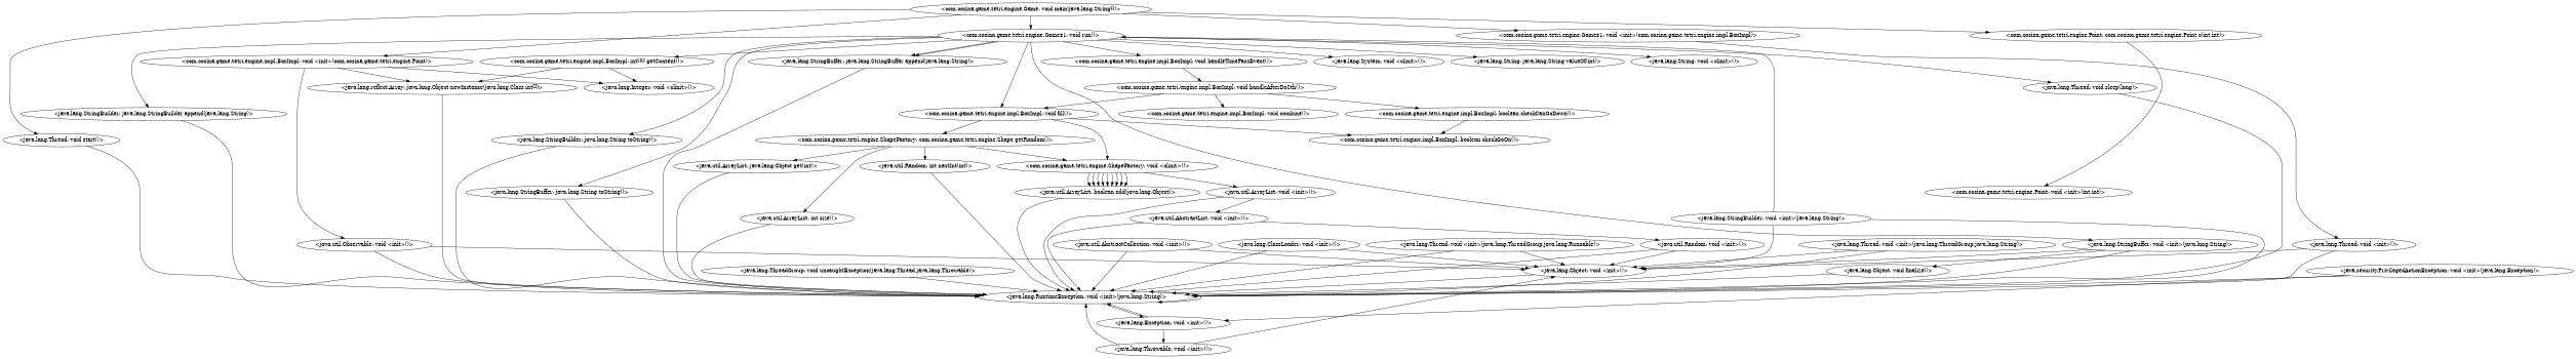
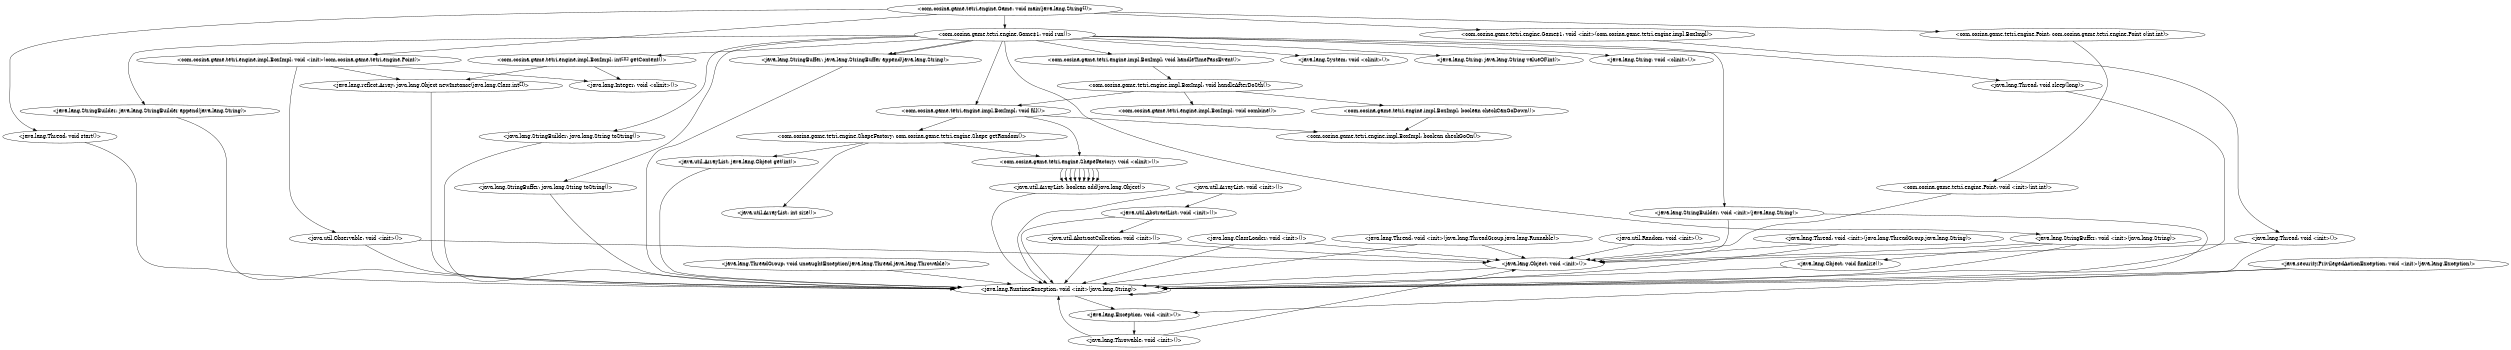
  digraph {
    "<com.cosina.game.tetri.engine.Game: void main(java.lang.String[])>"
    "<com.cosina.game.tetri.engine.Point: com.cosina.game.tetri.engine.Point c(int,int)>"
    "<com.cosina.game.tetri.engine.Game$1: void <init>(com.cosina.game.tetri.engine.impl.BoxImpl)>"
    "<com.cosina.game.tetri.engine.impl.BoxImpl: void <init>(com.cosina.game.tetri.engine.Point)>"
    "<com.cosina.game.tetri.engine.Game$1: void run()>"
    "<java.lang.Thread: void start()>"
    "<com.cosina.game.tetri.engine.Point: void <init>(int,int)>"
    "<java.lang.Thread: void <init>()>"
    "<java.lang.Integer: void <clinit>()>"
    "<java.lang.reflect.Array: java.lang.Object newInstance(java.lang.Class,int[])>"
    "<java.util.Observable: void <init>()>"
    "<java.lang.System: void <clinit>()>"
    "<java.lang.StringBuilder: void <init>(java.lang.String)>"
    "<java.lang.String: java.lang.String valueOf(int)>"
    "<java.lang.StringBuffer: void <init>(java.lang.String)>"
    "<java.lang.Thread: void sleep(long)>"
    "<java.lang.String: void <clinit>()>"
    "<java.lang.StringBuilder: java.lang.StringBuilder append(java.lang.String)>"
    "<java.lang.StringBuilder: java.lang.String toString()>"
    "<java.lang.StringBuffer: java.lang.String toString()>"
    "<java.lang.StringBuffer: java.lang.StringBuffer append(java.lang.String)>"
    "<com.cosina.game.tetri.engine.impl.BoxImpl: void fill()>"
    "<com.cosina.game.tetri.engine.impl.BoxImpl: void handleTimePassEvent()>"
    "<com.cosina.game.tetri.engine.impl.BoxImpl: int[][] getContent()>"
    "<java.lang.RuntimeException: void <init>(java.lang.String)>"
    "<java.lang.Object: void <init>()>"
    "<java.lang.ThreadGroup: void uncaughtException(java.lang.Thread,java.lang.Throwable)>"
    "<java.lang.Exception: void <init>()>"
    "<java.lang.Throwable: void <init>()>"
    "<java.lang.ClassLoader: void <init>()>"
    "<java.lang.Object: void finalize()>"
    "<java.security.PrivilegedActionException: void <init>(java.lang.Exception)>"
    "<java.lang.Thread: void <init>(java.lang.ThreadGroup,java.lang.Runnable)>"
    "<java.lang.Thread: void <init>(java.lang.ThreadGroup,java.lang.String)>"
    "<com.cosina.game.tetri.engine.ShapeFactory: void <clinit>()>"
    "<com.cosina.game.tetri.engine.impl.BoxImpl: boolean checkGoOn()>"
    "<com.cosina.game.tetri.engine.ShapeFactory: com.cosina.game.tetri.engine.Shape getRandom()>"
    "<com.cosina.game.tetri.engine.impl.BoxImpl: void handleAfterDoSth()>"
    "<java.util.ArrayList: void <init>()>"
    "<java.util.ArrayList: boolean add(java.lang.Object)>"
    "<java.util.ArrayList: int size()>"
-   "<java.util.Random: int nextInt(int)>"
    "<java.util.ArrayList: java.lang.Object get(int)>"
    "<com.cosina.game.tetri.engine.impl.BoxImpl: boolean checkCanGoDown()>"
    "<com.cosina.game.tetri.engine.impl.BoxImpl: void combine()>"
    "<java.util.AbstractList: void <init>()>"
    "<java.util.Random: void <init>()>"
    "<java.util.AbstractCollection: void <init>()>"
    "<com.cosina.game.tetri.engine.Game: void main(java.lang.String[])>" -> "<com.cosina.game.tetri.engine.Point: com.cosina.game.tetri.engine.Point c(int,int)>"
    "<com.cosina.game.tetri.engine.Game: void main(java.lang.String[])>" -> "<com.cosina.game.tetri.engine.Game$1: void <init>(com.cosina.game.tetri.engine.impl.BoxImpl)>"
    "<com.cosina.game.tetri.engine.Game: void main(java.lang.String[])>" -> "<com.cosina.game.tetri.engine.impl.BoxImpl: void <init>(com.cosina.game.tetri.engine.Point)>"
    "<com.cosina.game.tetri.engine.Game: void main(java.lang.String[])>" -> "<com.cosina.game.tetri.engine.Game$1: void run()>"
    "<com.cosina.game.tetri.engine.Game: void main(java.lang.String[])>" -> "<java.lang.Thread: void start()>"
    "<com.cosina.game.tetri.engine.Point: com.cosina.game.tetri.engine.Point c(int,int)>" -> "<com.cosina.game.tetri.engine.Point: void <init>(int,int)>"
    "<com.cosina.game.tetri.engine.Game$1: void <init>(com.cosina.game.tetri.engine.impl.BoxImpl)>" -> "<java.lang.Thread: void <init>()>"
    "<com.cosina.game.tetri.engine.impl.BoxImpl: void <init>(com.cosina.game.tetri.engine.Point)>" -> "<java.lang.Integer: void <clinit>()>"
    "<com.cosina.game.tetri.engine.impl.BoxImpl: void <init>(com.cosina.game.tetri.engine.Point)>" -> "<java.lang.reflect.Array: java.lang.Object newInstance(java.lang.Class,int[])>"
    "<com.cosina.game.tetri.engine.impl.BoxImpl: void <init>(com.cosina.game.tetri.engine.Point)>" -> "<java.util.Observable: void <init>()>"
    "<com.cosina.game.tetri.engine.Game$1: void run()>" -> "<java.lang.System: void <clinit>()>"
-   "<java.lang.StringBuilder: void <init>(java.lang.String)>" -> "<com.cosina.game.tetri.engine.Game$1: void run()>"
+   "<com.cosina.game.tetri.engine.Game$1: void run()>" -> "<java.lang.StringBuilder: void <init>(java.lang.String)>"
    "<com.cosina.game.tetri.engine.Game$1: void run()>" -> "<java.lang.String: java.lang.String valueOf(int)>"
    "<com.cosina.game.tetri.engine.Game$1: void run()>" -> "<java.lang.StringBuffer: void <init>(java.lang.String)>"
    "<com.cosina.game.tetri.engine.Game$1: void run()>" -> "<java.lang.Thread: void sleep(long)>"
    "<com.cosina.game.tetri.engine.Game$1: void run()>" -> "<java.lang.String: void <clinit>()>"
    "<com.cosina.game.tetri.engine.Game$1: void run()>" -> "<java.lang.StringBuilder: java.lang.StringBuilder append(java.lang.String)>"
    "<com.cosina.game.tetri.engine.Game$1: void run()>" -> "<java.lang.StringBuilder: java.lang.String toString()>"
    "<com.cosina.game.tetri.engine.Game$1: void run()>" -> "<java.lang.StringBuffer: java.lang.String toString()>"
    "<com.cosina.game.tetri.engine.Game$1: void run()>" -> "<java.lang.StringBuffer: java.lang.StringBuffer append(java.lang.String)>"
    "<com.cosina.game.tetri.engine.Game$1: void run()>" -> "<java.lang.StringBuffer: java.lang.StringBuffer append(java.lang.String)>"
    "<com.cosina.game.tetri.engine.Game$1: void run()>" -> "<com.cosina.game.tetri.engine.impl.BoxImpl: void fill()>"
    "<com.cosina.game.tetri.engine.Game$1: void run()>" -> "<com.cosina.game.tetri.engine.impl.BoxImpl: void handleTimePassEvent()>"
    "<com.cosina.game.tetri.engine.Game$1: void run()>" -> "<com.cosina.game.tetri.engine.impl.BoxImpl: int[][] getContent()>"
    "<java.lang.Thread: void start()>" -> "<java.lang.RuntimeException: void <init>(java.lang.String)>"
+   "<com.cosina.game.tetri.engine.Point: void <init>(int,int)>" -> "<java.lang.Object: void <init>()>"
    "<java.lang.Thread: void <init>()>" -> "<java.lang.RuntimeException: void <init>(java.lang.String)>"
    "<java.lang.Thread: void <init>()>" -> "<java.lang.Object: void <init>()>"
    "<java.lang.reflect.Array: java.lang.Object newInstance(java.lang.Class,int[])>" -> "<java.lang.RuntimeException: void <init>(java.lang.String)>"
    "<java.util.Observable: void <init>()>" -> "<java.lang.RuntimeException: void <init>(java.lang.String)>"
    "<java.util.Observable: void <init>()>" -> "<java.lang.Object: void <init>()>"
    "<java.lang.StringBuilder: void <init>(java.lang.String)>" -> "<java.lang.RuntimeException: void <init>(java.lang.String)>"
    "<java.lang.StringBuilder: void <init>(java.lang.String)>" -> "<java.lang.Object: void <init>()>"
    "<java.lang.StringBuffer: void <init>(java.lang.String)>" -> "<java.lang.RuntimeException: void <init>(java.lang.String)>"
    "<java.lang.StringBuffer: void <init>(java.lang.String)>" -> "<java.lang.Object: void <init>()>"
    "<java.lang.StringBuffer: void <init>(java.lang.String)>" -> "<java.lang.Object: void finalize()>"
    "<java.lang.Thread: void sleep(long)>" -> "<java.lang.RuntimeException: void <init>(java.lang.String)>"
    "<java.lang.StringBuilder: java.lang.StringBuilder append(java.lang.String)>" -> "<java.lang.RuntimeException: void <init>(java.lang.String)>"
    "<java.lang.StringBuilder: java.lang.String toString()>" -> "<java.lang.RuntimeException: void <init>(java.lang.String)>"
    "<java.lang.StringBuffer: java.lang.String toString()>" -> "<java.lang.RuntimeException: void <init>(java.lang.String)>"
    "<java.lang.StringBuffer: java.lang.StringBuffer append(java.lang.String)>" -> "<java.lang.RuntimeException: void <init>(java.lang.String)>"
    "<com.cosina.game.tetri.engine.impl.BoxImpl: void fill()>" -> "<com.cosina.game.tetri.engine.ShapeFactory: void <clinit>()>"
    "<com.cosina.game.tetri.engine.impl.BoxImpl: void fill()>" -> "<com.cosina.game.tetri.engine.impl.BoxImpl: boolean checkGoOn()>"
    "<com.cosina.game.tetri.engine.impl.BoxImpl: void fill()>" -> "<com.cosina.game.tetri.engine.ShapeFactory: com.cosina.game.tetri.engine.Shape getRandom()>"
    "<com.cosina.game.tetri.engine.impl.BoxImpl: void handleTimePassEvent()>" -> "<com.cosina.game.tetri.engine.impl.BoxImpl: void handleAfterDoSth()>"
    "<com.cosina.game.tetri.engine.impl.BoxImpl: int[][] getContent()>" -> "<java.lang.Integer: void <clinit>()>"
    "<com.cosina.game.tetri.engine.impl.BoxImpl: int[][] getContent()>" -> "<java.lang.reflect.Array: java.lang.Object newInstance(java.lang.Class,int[])>"
    "<java.lang.RuntimeException: void <init>(java.lang.String)>" -> "<java.lang.RuntimeException: void <init>(java.lang.String)>"
    "<java.lang.RuntimeException: void <init>(java.lang.String)>" -> "<java.lang.Exception: void <init>()>"
    "<java.lang.Object: void <init>()>" -> "<java.lang.RuntimeException: void <init>(java.lang.String)>"
    "<java.lang.ThreadGroup: void uncaughtException(java.lang.Thread,java.lang.Throwable)>" -> "<java.lang.RuntimeException: void <init>(java.lang.String)>"
-   "<java.lang.Exception: void <init>()>" -> "<java.lang.RuntimeException: void <init>(java.lang.String)>"
    "<java.lang.Exception: void <init>()>" -> "<java.lang.Throwable: void <init>()>"
    "<java.lang.Throwable: void <init>()>" -> "<java.lang.RuntimeException: void <init>(java.lang.String)>"
    "<java.lang.Throwable: void <init>()>" -> "<java.lang.Object: void <init>()>"
    "<java.lang.ClassLoader: void <init>()>" -> "<java.lang.RuntimeException: void <init>(java.lang.String)>"
    "<java.lang.ClassLoader: void <init>()>" -> "<java.lang.Object: void <init>()>"
    "<java.lang.Object: void finalize()>" -> "<java.lang.RuntimeException: void <init>(java.lang.String)>"
    "<java.security.PrivilegedActionException: void <init>(java.lang.Exception)>" -> "<java.lang.RuntimeException: void <init>(java.lang.String)>"
    "<java.security.PrivilegedActionException: void <init>(java.lang.Exception)>" -> "<java.lang.Exception: void <init>()>"
    "<java.lang.Thread: void <init>(java.lang.ThreadGroup,java.lang.Runnable)>" -> "<java.lang.RuntimeException: void <init>(java.lang.String)>"
    "<java.lang.Thread: void <init>(java.lang.ThreadGroup,java.lang.Runnable)>" -> "<java.lang.Object: void <init>()>"
    "<java.lang.Thread: void <init>(java.lang.ThreadGroup,java.lang.String)>" -> "<java.lang.RuntimeException: void <init>(java.lang.String)>"
    "<java.lang.Thread: void <init>(java.lang.ThreadGroup,java.lang.String)>" -> "<java.lang.Object: void <init>()>"
-   "<com.cosina.game.tetri.engine.ShapeFactory: void <clinit>()>" -> "<java.util.ArrayList: void <init>()>"
    "<com.cosina.game.tetri.engine.ShapeFactory: void <clinit>()>" -> "<java.util.ArrayList: boolean add(java.lang.Object)>"
    "<com.cosina.game.tetri.engine.ShapeFactory: void <clinit>()>" -> "<java.util.ArrayList: boolean add(java.lang.Object)>"
    "<com.cosina.game.tetri.engine.ShapeFactory: void <clinit>()>" -> "<java.util.ArrayList: boolean add(java.lang.Object)>"
    "<com.cosina.game.tetri.engine.ShapeFactory: void <clinit>()>" -> "<java.util.ArrayList: boolean add(java.lang.Object)>"
    "<com.cosina.game.tetri.engine.ShapeFactory: void <clinit>()>" -> "<java.util.ArrayList: boolean add(java.lang.Object)>"
    "<com.cosina.game.tetri.engine.ShapeFactory: void <clinit>()>" -> "<java.util.ArrayList: boolean add(java.lang.Object)>"
    "<com.cosina.game.tetri.engine.ShapeFactory: void <clinit>()>" -> "<java.util.ArrayList: boolean add(java.lang.Object)>"
    "<com.cosina.game.tetri.engine.ShapeFactory: void <clinit>()>" -> "<java.util.ArrayList: boolean add(java.lang.Object)>"
    "<com.cosina.game.tetri.engine.ShapeFactory: void <clinit>()>" -> "<java.util.ArrayList: boolean add(java.lang.Object)>"
    "<com.cosina.game.tetri.engine.ShapeFactory: com.cosina.game.tetri.engine.Shape getRandom()>" -> "<com.cosina.game.tetri.engine.ShapeFactory: void <clinit>()>"
    "<com.cosina.game.tetri.engine.ShapeFactory: com.cosina.game.tetri.engine.Shape getRandom()>" -> "<java.util.ArrayList: int size()>"
-   "<com.cosina.game.tetri.engine.ShapeFactory: com.cosina.game.tetri.engine.Shape getRandom()>" -> "<java.util.Random: int nextInt(int)>"
    "<com.cosina.game.tetri.engine.ShapeFactory: com.cosina.game.tetri.engine.Shape getRandom()>" -> "<java.util.ArrayList: java.lang.Object get(int)>"
    "<com.cosina.game.tetri.engine.impl.BoxImpl: void handleAfterDoSth()>" -> "<com.cosina.game.tetri.engine.impl.BoxImpl: void fill()>"
    "<com.cosina.game.tetri.engine.impl.BoxImpl: void handleAfterDoSth()>" -> "<com.cosina.game.tetri.engine.impl.BoxImpl: boolean checkCanGoDown()>"
    "<com.cosina.game.tetri.engine.impl.BoxImpl: void handleAfterDoSth()>" -> "<com.cosina.game.tetri.engine.impl.BoxImpl: void combine()>"
    "<java.util.ArrayList: void <init>()>" -> "<java.lang.RuntimeException: void <init>(java.lang.String)>"
    "<java.util.ArrayList: void <init>()>" -> "<java.util.AbstractList: void <init>()>"
    "<java.util.ArrayList: boolean add(java.lang.Object)>" -> "<java.lang.RuntimeException: void <init>(java.lang.String)>"
-   "<java.util.ArrayList: int size()>" -> "<java.lang.RuntimeException: void <init>(java.lang.String)>"
-   "<java.util.Random: int nextInt(int)>" -> "<java.lang.RuntimeException: void <init>(java.lang.String)>"
    "<java.util.ArrayList: java.lang.Object get(int)>" -> "<java.lang.RuntimeException: void <init>(java.lang.String)>"
    "<com.cosina.game.tetri.engine.impl.BoxImpl: boolean checkCanGoDown()>" -> "<com.cosina.game.tetri.engine.impl.BoxImpl: boolean checkGoOn()>"
    "<java.util.AbstractList: void <init>()>" -> "<java.lang.RuntimeException: void <init>(java.lang.String)>"
-   "<java.util.AbstractList: void <init>()>" -> "<java.util.Random: void <init>()>"
-   "<java.util.Random: void <init>()>" -> "<java.lang.RuntimeException: void <init>(java.lang.String)>"
+   "<java.util.AbstractList: void <init>()>" -> "<java.util.AbstractCollection: void <init>()>"
    "<java.util.Random: void <init>()>" -> "<java.lang.Object: void <init>()>"
    "<java.util.AbstractCollection: void <init>()>" -> "<java.lang.RuntimeException: void <init>(java.lang.String)>"
    "<java.util.AbstractCollection: void <init>()>" -> "<java.lang.Object: void <init>()>"
  }
